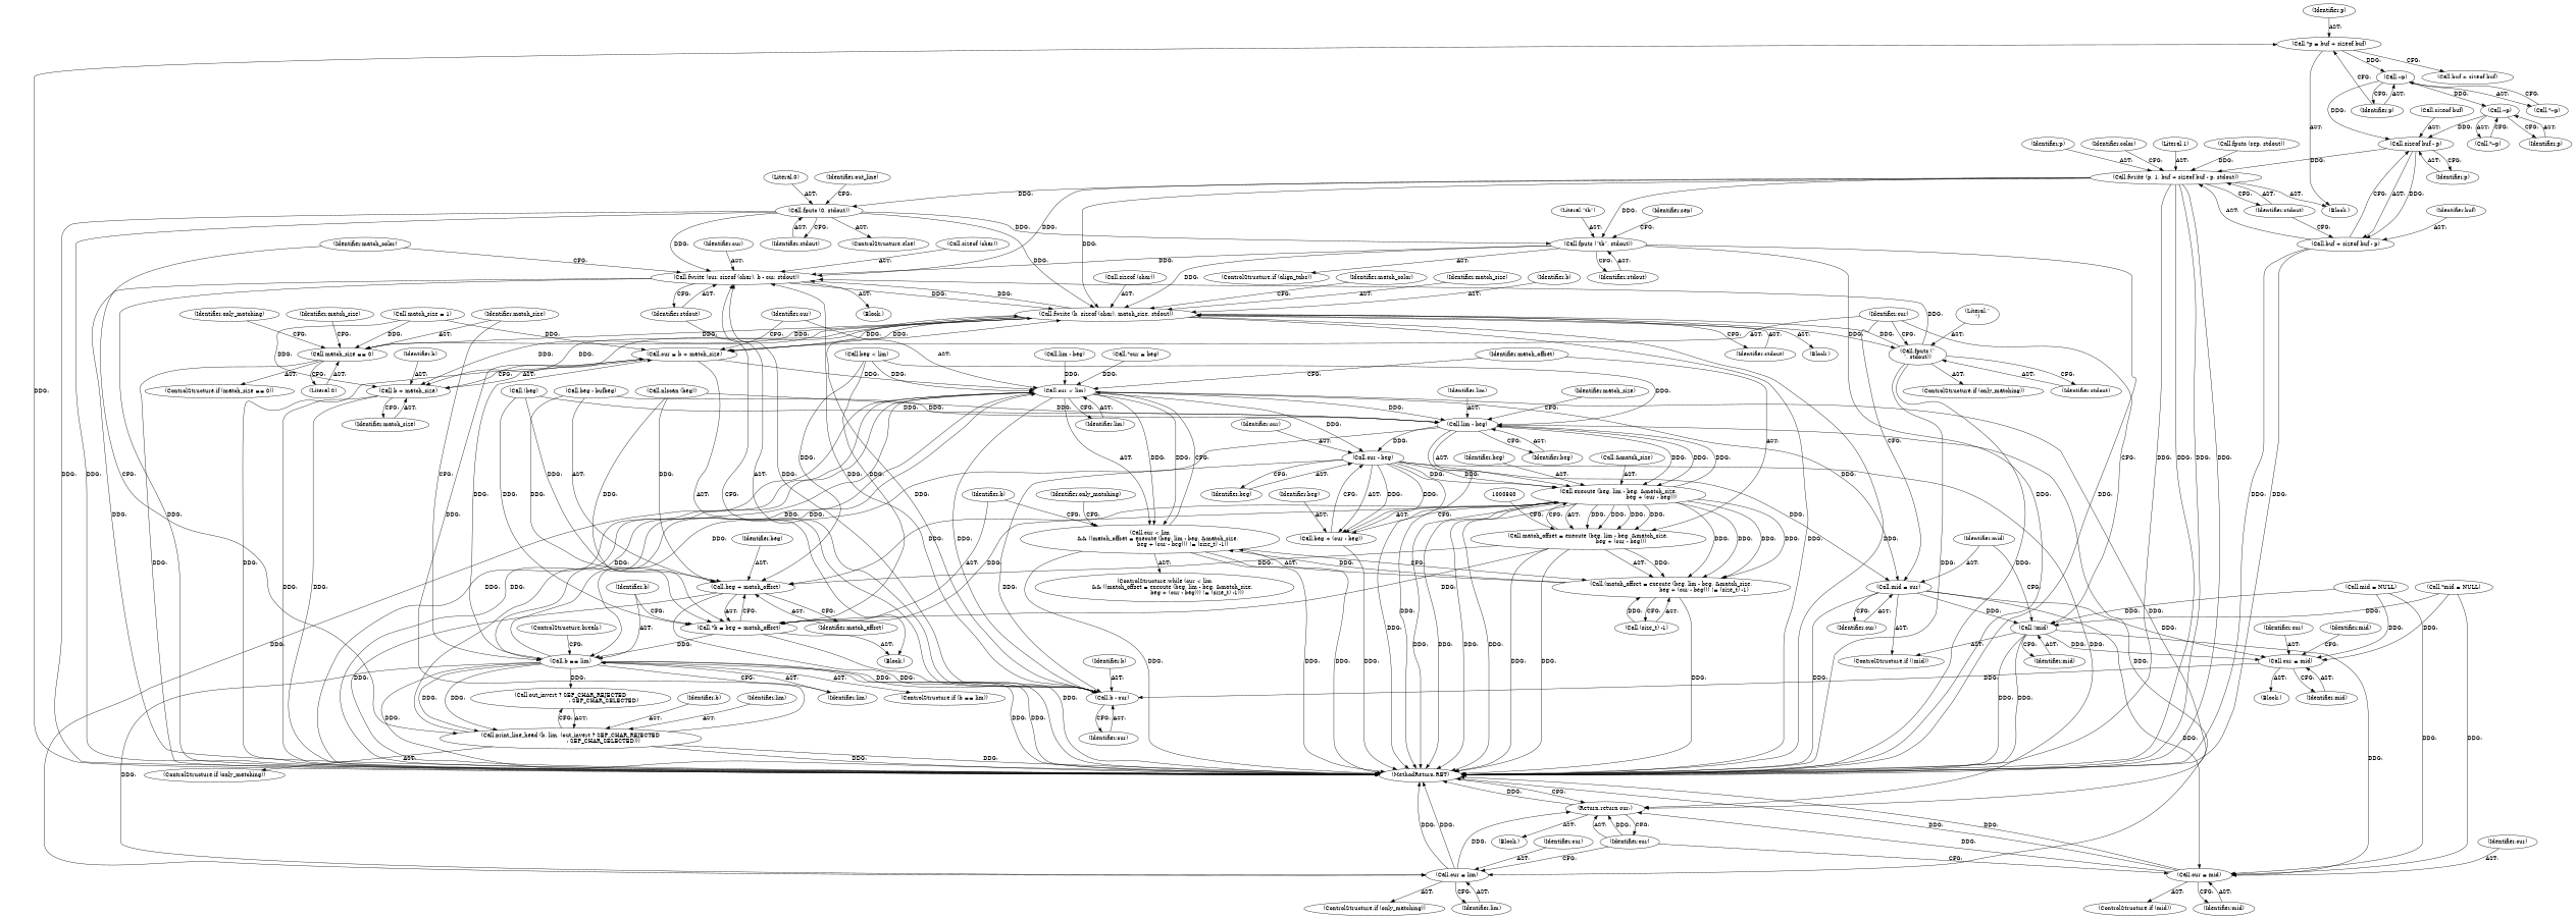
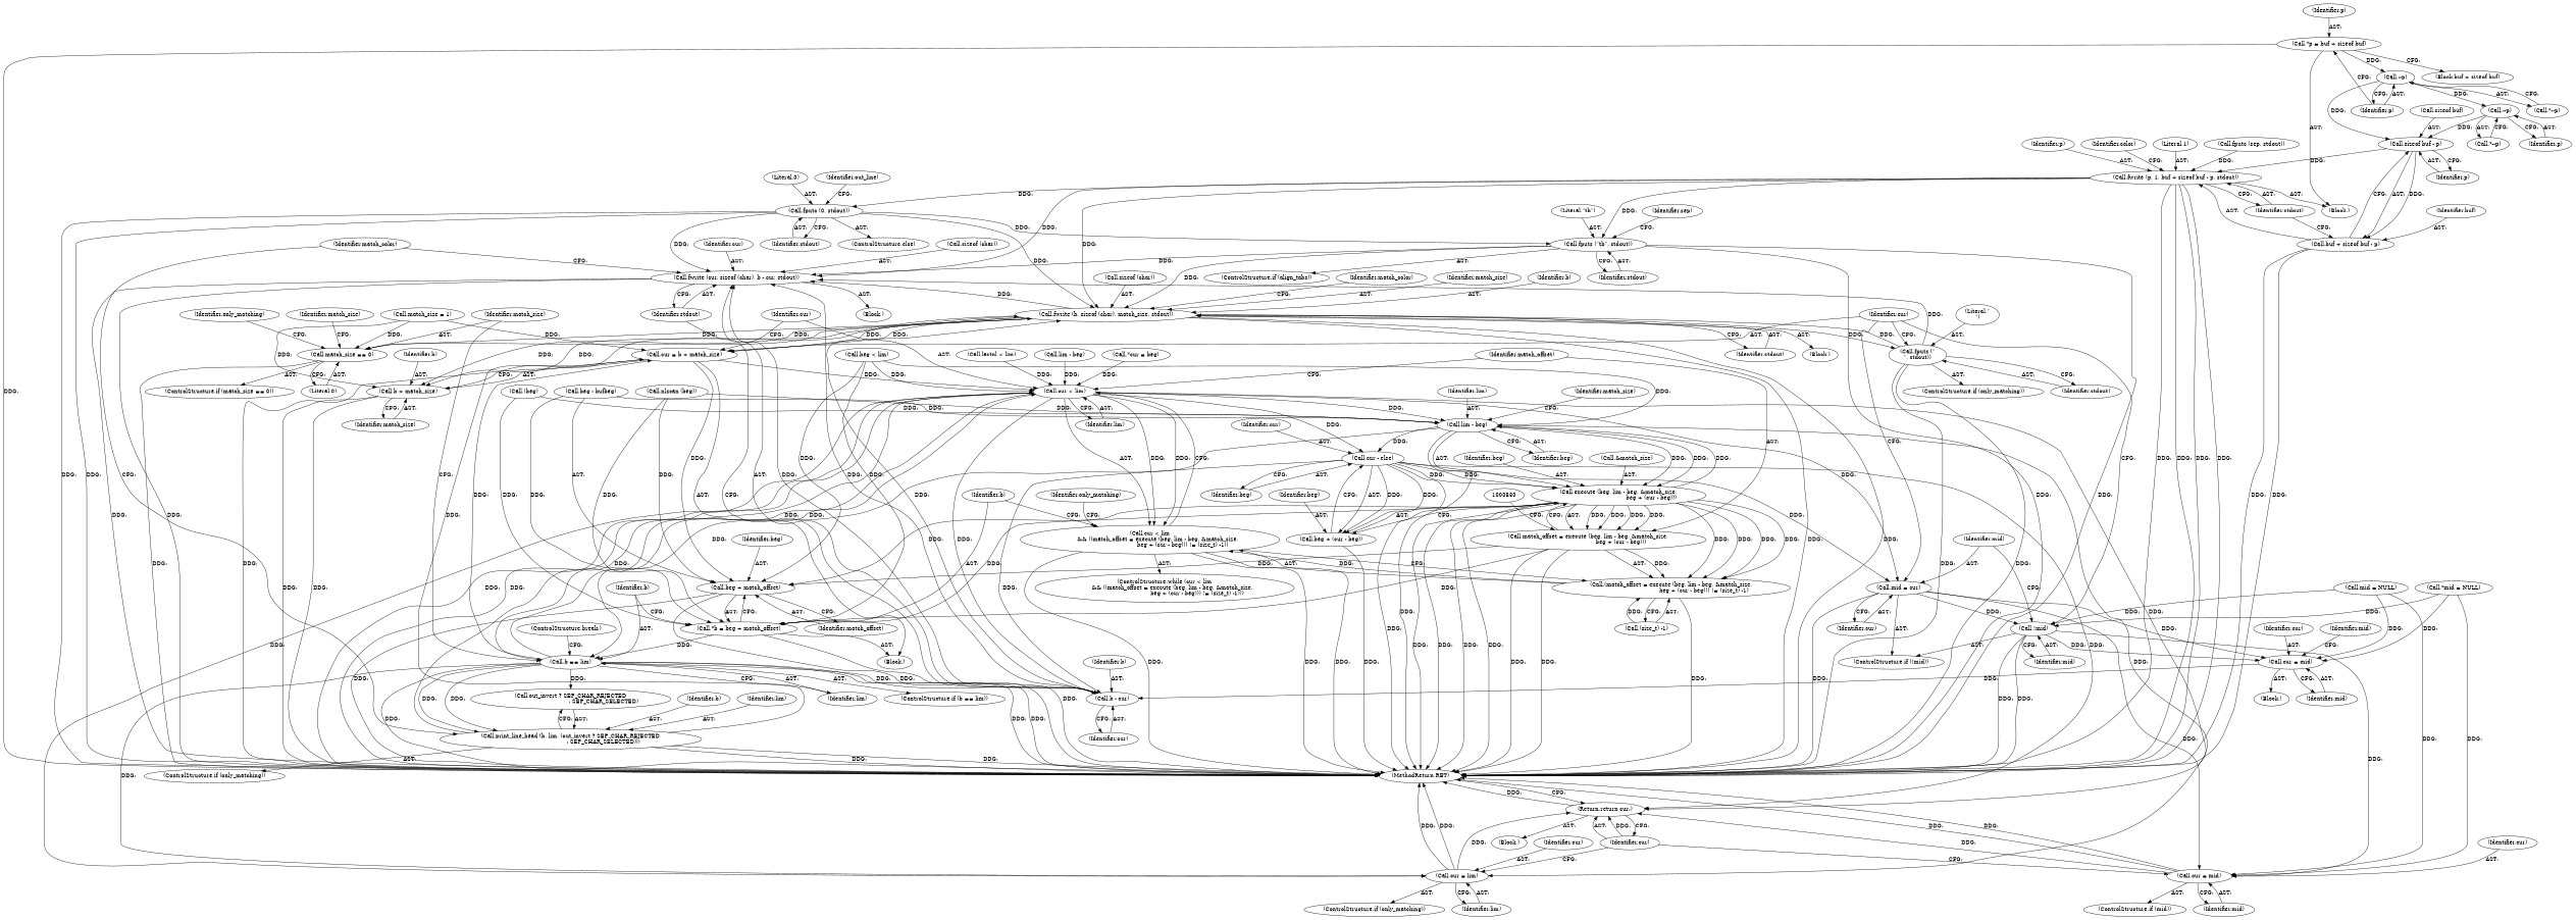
  digraph {
    n1 [label="(Call,*p = buf + sizeof buf)"]
    n2 [label="(Call,--p)"]
    n3 [label="(MethodReturn,RET)"]
-   n4 [label="(Call,buf + sizeof buf)"]
+   n4 [label="(Block,buf + sizeof buf)"]
    n5 [label="(Block,)"]
    n6 [label="(Call,--p)"]
    n7 [label="(Call,sizeof buf - p)"]
    n8 [label="(Call,*--p)"]
    n9 [label="(Identifier,p)"]
    n10 [label="(Return,return cur;)"]
    n11 [label="(Call,*--p)"]
    n12 [label="(Identifier,p)"]
    n13 [label="(Call,fwrite (p, 1, buf + sizeof buf - p, stdout))"]
    n14 [label="(Call,buf + sizeof buf - p)"]
    n15 [label="(Identifier,p)"]
    n16 [label="(Call,fputc (0, stdout))"]
    n17 [label="(Call,fputs (\"\t\b\", stdout))"]
    n18 [label="(Call,fwrite (cur, sizeof (char), b - cur, stdout))"]
    n19 [label="(Call,fwrite (b, sizeof (char), match_size, stdout))"]
    n20 [label="(Identifier,stdout)"]
    n21 [label="(Identifier,stdout)"]
    n22 [label="(ControlStructure,else)"]
    n23 [label="(ControlStructure,if (align_tabs))"]
    n24 [label="(Identifier,stdout)"]
    n25 [label="(Identifier,stdout)"]
    n26 [label="(Block,)"]
    n27 [label="(Call,match_size == 0)"]
    n28 [label="(Call,fputs (\"\n\", stdout))"]
    n29 [label="(Call,cur = b + match_size)"]
    n30 [label="(Call,b + match_size)"]
    n31 [label="(Identifier,stdout)"]
    n32 [label="(Block,)"]
    n33 [label="(Call,b - cur)"]
    n34 [label="(ControlStructure,if (match_size == 0))"]
    n35 [label="(Literal,0)"]
    n36 [label="(Identifier,stdout)"]
    n37 [label="(ControlStructure,if (only_matching))"]
    n38 [label="(Call,cur < lim)"]
    n39 [label="(Block,)"]
    n40 [label="(Identifier,match_size)"]
    n41 [label="(Call,cur < lim\n         && ((match_offset = execute (beg, lim - beg, &match_size,\n                                      beg + (cur - beg))) != (size_t) -1))"]
    n42 [label="(Call,lim - beg)"]
    n43 [label="(Call,b == lim)"]
    n44 [label="(Call,cur = lim)"]
-   n45 [label="(Call,cur - beg)"]
+   n45 [label="(Call,cur - else)"]
    n46 [label="(Call,mid = cur)"]
    n47 [label="(Identifier,lim)"]
    n48 [label="(Call,(match_offset = execute (beg, lim - beg, &match_size,\n                                      beg + (cur - beg))) != (size_t) -1)"]
    n49 [label="(ControlStructure,while (cur < lim\n         && ((match_offset = execute (beg, lim - beg, &match_size,\n                                      beg + (cur - beg))) != (size_t) -1)))"]
    n50 [label="(Call,execute (beg, lim - beg, &match_size,\n                                      beg + (cur - beg)))"]
    n51 [label="(Identifier,beg)"]
    n52 [label="(Call,print_line_head (b, lim, (out_invert ? SEP_CHAR_REJECTED\n                                      : SEP_CHAR_SELECTED)))"]
    n53 [label="(Identifier,lim)"]
    n54 [label="(ControlStructure,if (b == lim))"]
    n55 [label="(Call,out_invert ? SEP_CHAR_REJECTED\n                                      : SEP_CHAR_SELECTED)"]
    n56 [label="(Identifier,cur)"]
    n57 [label="(ControlStructure,if (only_matching))"]
    n58 [label="(Identifier,lim)"]
    n59 [label="(Block,)"]
    n60 [label="(Identifier,cur)"]
    n61 [label="(Call,beg + (cur - beg))"]
    n62 [label="(Identifier,beg)"]
    n63 [label="(Call,!mid)"]
    n64 [label="(Call,cur = mid)"]
    n65 [label="(Call,cur = mid)"]
    n66 [label="(Identifier,cur)"]
    n67 [label="(ControlStructure,if (!mid))"]
    n68 [label="(Call,(size_t) -1)"]
    n69 [label="(Call,match_offset = execute (beg, lim - beg, &match_size,\n                                      beg + (cur - beg)))"]
    n70 [label="(Call,*b = beg + match_offset)"]
    n71 [label="(Call,beg + match_offset)"]
    n72 [label="(Identifier,match_offset)"]
    n73 [label="(ControlStructure,if (only_matching))"]
    n74 [label="(Identifier,mid)"]
    n75 [label="(Block,)"]
    n76 [label="(Identifier,mid)"]
    n77 [label="(ControlStructure,if (mid))"]
    n78 [label="(Identifier,mid)"]
    n79 [label="(Identifier,cur)"]
    n80 [label="(Call,!beg)"]
    n81 [label="(Literal,\"\n\")"]
    n82 [label="(Identifier,color)"]
    n83 [label="(Identifier,sep)"]
    n84 [label="(Identifier,p)"]
    n85 [label="(Call,*mid = NULL)"]
    n86 [label="(Identifier,match_size)"]
    n87 [label="(Identifier,buf)"]
    n88 [label="(Identifier,beg)"]
    n89 [label="(Call,sizeof (char))"]
    n90 [label="(Identifier,beg)"]
    n91 [label="(Identifier,match_color)"]
    n92 [label="(Identifier,cur)"]
    n93 [label="(Literal,\"\t\b\")"]
    n94 [label="(Identifier,beg)"]
    n95 [label="(Identifier,match_color)"]
    n96 [label="(Identifier,mid)"]
+   n97 [label="(Call,lastnl < lim)"]
    n98 [label="(Call,lim - beg)"]
    n99 [label="(Identifier,only_matching)"]
    n100 [label="(Identifier,cur)"]
    n101 [label="(Call,match_size = 1)"]
    n102 [label="(Identifier,match_size)"]
    n103 [label="(Identifier,lim)"]
    n104 [label="(Identifier,b)"]
    n105 [label="(Identifier,match_size)"]
    n106 [label="(Identifier,cur)"]
    n107 [label="(Call,*cur = beg)"]
    n108 [label="(Identifier,match_size)"]
    n109 [label="(Identifier,only_matching)"]
    n110 [label="(Call,beg - bufbeg)"]
    n111 [label="(Call,beg < lim)"]
    n112 [label="(Identifier,mid)"]
    n113 [label="(Identifier,b)"]
    n114 [label="(Identifier,out_line)"]
    n115 [label="(Literal,0)"]
    n116 [label="(ControlStructure,break;)"]
    n117 [label="(Identifier,cur)"]
    n118 [label="(Identifier,b)"]
    n119 [label="(Identifier,b)"]
    n120 [label="(Identifier,match_offset)"]
    n121 [label="(Literal,1)"]
    n122 [label="(Call,fputc (sep, stdout))"]
    n123 [label="(Identifier,p)"]
    n124 [label="(Call,mid = NULL)"]
    n125 [label="(Call,nlscan (beg))"]
    n126 [label="(Call,&match_size)"]
    n127 [label="(Identifier,cur)"]
    n128 [label="(Identifier,b)"]
    n129 [label="(Identifier,lim)"]
    n130 [label="(Call,sizeof (char))"]
    n131 [label="(Identifier,b)"]
    n132 [label="(Identifier,cur)"]
    n133 [label="(Call,sizeof buf)"]
    1000830
    n1 -> n2 [label="DDG: "]
-   n3 -> n1 [label="DDG: "]
+   n1 -> n3 [label="DDG: "]
    n1 -> n4 [label="CFG: "]
    n1 -> n5 [label="AST: "]
    n2 -> n6 [label="DDG: "]
    n2 -> n7 [label="DDG: "]
    n2 -> n8 [label="AST: "]
    n2 -> n9 [label="CFG: "]
    n3 -> n10 [label="CFG: "]
    n6 -> n7 [label="DDG: "]
    n6 -> n11 [label="AST: "]
    n6 -> n12 [label="CFG: "]
    n7 -> n13 [label="DDG: "]
    n7 -> n14 [label="AST: "]
    n7 -> n14 [label="DDG: "]
    n7 -> n15 [label="CFG: "]
    n8 -> n2 [label="CFG: "]
    n9 -> n1 [label="CFG: "]
    n9 -> n2 [label="AST: "]
    n10 -> n3 [label="DDG: "]
    n10 -> n59 [label="AST: "]
    n10 -> n60 [label="CFG: "]
    n11 -> n6 [label="CFG: "]
    n12 -> n6 [label="AST: "]
    n13 -> n3 [label="DDG: "]
    n13 -> n3 [label="DDG: "]
    n13 -> n3 [label="DDG: "]
    n13 -> n3 [label="DDG: "]
    n13 -> n5 [label="AST: "]
    n13 -> n16 [label="DDG: "]
    n13 -> n17 [label="DDG: "]
    n13 -> n18 [label="DDG: "]
    n13 -> n19 [label="DDG: "]
    n13 -> n20 [label="CFG: "]
    n14 -> n3 [label="DDG: "]
    n14 -> n3 [label="DDG: "]
    n14 -> n7 [label="CFG: "]
    n14 -> n13 [label="AST: "]
    n15 -> n7 [label="AST: "]
    n16 -> n3 [label="DDG: "]
    n16 -> n3 [label="DDG: "]
    n16 -> n17 [label="DDG: "]
    n16 -> n18 [label="DDG: "]
    n16 -> n19 [label="DDG: "]
    n16 -> n21 [label="CFG: "]
    n16 -> n22 [label="AST: "]
    n17 -> n3 [label="DDG: "]
    n17 -> n3 [label="DDG: "]
    n17 -> n18 [label="DDG: "]
    n17 -> n19 [label="DDG: "]
    n17 -> n23 [label="AST: "]
    n17 -> n24 [label="CFG: "]
    n18 -> n3 [label="DDG: "]
    n18 -> n3 [label="DDG: "]
-   n18 -> n19 [label="DDG: "]
    n18 -> n25 [label="CFG: "]
    n18 -> n26 [label="AST: "]
    n19 -> n3 [label="DDG: "]
    n19 -> n3 [label="DDG: "]
    n19 -> n18 [label="DDG: "]
    n19 -> n27 [label="DDG: "]
    n19 -> n28 [label="DDG: "]
    n19 -> n29 [label="DDG: "]
    n19 -> n29 [label="DDG: "]
    n19 -> n30 [label="DDG: "]
    n19 -> n30 [label="DDG: "]
    n19 -> n31 [label="CFG: "]
    n19 -> n32 [label="AST: "]
    n20 -> n13 [label="AST: "]
    n20 -> n14 [label="CFG: "]
    n21 -> n16 [label="AST: "]
    n24 -> n17 [label="AST: "]
    n25 -> n18 [label="AST: "]
    n25 -> n33 [label="CFG: "]
    n27 -> n3 [label="DDG: "]
    n27 -> n19 [label="DDG: "]
    n27 -> n34 [label="AST: "]
    n27 -> n35 [label="CFG: "]
    n28 -> n3 [label="DDG: "]
    n28 -> n3 [label="DDG: "]
    n28 -> n18 [label="DDG: "]
    n28 -> n19 [label="DDG: "]
    n28 -> n36 [label="CFG: "]
    n28 -> n37 [label="AST: "]
    n29 -> n3 [label="DDG: "]
    n29 -> n30 [label="CFG: "]
    n29 -> n38 [label="DDG: "]
    n29 -> n39 [label="AST: "]
    n30 -> n3 [label="DDG: "]
    n30 -> n3 [label="DDG: "]
    n30 -> n29 [label="AST: "]
    n30 -> n40 [label="CFG: "]
    n31 -> n19 [label="AST: "]
    n33 -> n18 [label="AST: "]
    n33 -> n18 [label="DDG: "]
    n33 -> n18 [label="DDG: "]
    n33 -> n19 [label="DDG: "]
    n33 -> n56 [label="CFG: "]
    n35 -> n27 [label="AST: "]
    n36 -> n28 [label="AST: "]
    n38 -> n3 [label="DDG: "]
    n38 -> n3 [label="DDG: "]
    n38 -> n10 [label="DDG: "]
    n38 -> n33 [label="DDG: "]
    n38 -> n41 [label="AST: "]
    n38 -> n41 [label="DDG: "]
    n38 -> n41 [label="DDG: "]
    n38 -> n42 [label="DDG: "]
    n38 -> n43 [label="DDG: "]
    n38 -> n44 [label="DDG: "]
    n38 -> n45 [label="DDG: "]
    n38 -> n46 [label="DDG: "]
    n38 -> n47 [label="CFG: "]
    n40 -> n30 [label="AST: "]
    n41 -> n3 [label="DDG: "]
    n41 -> n3 [label="DDG: "]
    n41 -> n3 [label="DDG: "]
    n41 -> n38 [label="CFG: "]
    n41 -> n48 [label="CFG: "]
    n41 -> n49 [label="AST: "]
    n42 -> n3 [label="DDG: "]
    n42 -> n43 [label="DDG: "]
    n42 -> n44 [label="DDG: "]
    n42 -> n45 [label="DDG: "]
    n42 -> n50 [label="AST: "]
    n42 -> n50 [label="DDG: "]
    n42 -> n50 [label="DDG: "]
    n42 -> n51 [label="CFG: "]
    n43 -> n3 [label="DDG: "]
    n43 -> n3 [label="DDG: "]
    n43 -> n3 [label="DDG: "]
    n43 -> n29 [label="DDG: "]
    n43 -> n33 [label="DDG: "]
    n43 -> n38 [label="DDG: "]
    n43 -> n44 [label="DDG: "]
    n43 -> n52 [label="DDG: "]
    n43 -> n52 [label="DDG: "]
    n43 -> n53 [label="CFG: "]
    n43 -> n54 [label="AST: "]
    n43 -> n55 [label="DDG: "]
    n44 -> n3 [label="DDG: "]
    n44 -> n3 [label="DDG: "]
    n44 -> n10 [label="DDG: "]
    n44 -> n57 [label="AST: "]
    n44 -> n58 [label="CFG: "]
    n45 -> n3 [label="DDG: "]
    n45 -> n10 [label="DDG: "]
    n45 -> n33 [label="DDG: "]
    n45 -> n46 [label="DDG: "]
    n45 -> n50 [label="DDG: "]
    n45 -> n50 [label="DDG: "]
    n45 -> n61 [label="AST: "]
    n45 -> n61 [label="DDG: "]
    n45 -> n61 [label="DDG: "]
    n45 -> n62 [label="CFG: "]
    n46 -> n3 [label="DDG: "]
    n46 -> n63 [label="DDG: "]
    n46 -> n64 [label="DDG: "]
    n46 -> n65 [label="DDG: "]
    n46 -> n66 [label="CFG: "]
    n46 -> n67 [label="AST: "]
    n47 -> n38 [label="AST: "]
    n48 -> n3 [label="DDG: "]
    n48 -> n41 [label="AST: "]
    n48 -> n41 [label="DDG: "]
    n48 -> n68 [label="CFG: "]
    n50 -> n3 [label="DDG: "]
    n50 -> n3 [label="DDG: "]
    n50 -> n3 [label="DDG: "]
    n50 -> n3 [label="DDG: "]
    n50 -> n42 [label="DDG: "]
    n50 -> n48 [label="DDG: "]
    n50 -> n48 [label="DDG: "]
    n50 -> n48 [label="DDG: "]
    n50 -> n48 [label="DDG: "]
    n50 -> n61 [label="CFG: "]
    n50 -> n69 [label="AST: "]
    n50 -> n69 [label="DDG: "]
    n50 -> n69 [label="DDG: "]
    n50 -> n69 [label="DDG: "]
    n50 -> n69 [label="DDG: "]
    n50 -> n70 [label="DDG: "]
    n50 -> n71 [label="DDG: "]
    n51 -> n42 [label="AST: "]
    n52 -> n3 [label="DDG: "]
    n52 -> n3 [label="DDG: "]
    n52 -> n19 [label="DDG: "]
    n52 -> n38 [label="DDG: "]
    n52 -> n55 [label="CFG: "]
    n52 -> n73 [label="AST: "]
    n53 -> n43 [label="AST: "]
    n55 -> n52 [label="AST: "]
    n56 -> n33 [label="AST: "]
    n58 -> n44 [label="AST: "]
    n60 -> n10 [label="AST: "]
    n60 -> n10 [label="DDG: "]
    n60 -> n44 [label="CFG: "]
    n60 -> n65 [label="CFG: "]
    n61 -> n3 [label="DDG: "]
    n61 -> n45 [label="CFG: "]
    n61 -> n50 [label="AST: "]
    n62 -> n45 [label="AST: "]
    n63 -> n3 [label="DDG: "]
    n63 -> n3 [label="DDG: "]
    n63 -> n64 [label="DDG: "]
    n63 -> n65 [label="DDG: "]
    n63 -> n67 [label="AST: "]
    n63 -> n74 [label="CFG: "]
    n64 -> n33 [label="DDG: "]
    n64 -> n75 [label="AST: "]
    n64 -> n76 [label="CFG: "]
    n65 -> n3 [label="DDG: "]
    n65 -> n3 [label="DDG: "]
    n65 -> n10 [label="DDG: "]
    n65 -> n77 [label="AST: "]
    n65 -> n78 [label="CFG: "]
    n66 -> n46 [label="AST: "]
    n68 -> n48 [label="AST: "]
    n68 -> n48 [label="DDG: "]
    n69 -> n3 [label="DDG: "]
    n69 -> n3 [label="DDG: "]
    n69 -> n48 [label="AST: "]
    n69 -> n48 [label="DDG: "]
    n69 -> n50 [label="CFG: "]
    n69 -> n70 [label="DDG: "]
    n69 -> n71 [label="DDG: "]
    n70 -> n3 [label="DDG: "]
    n70 -> n39 [label="AST: "]
    n70 -> n43 [label="DDG: "]
    n70 -> n71 [label="CFG: "]
    n71 -> n3 [label="DDG: "]
    n71 -> n3 [label="DDG: "]
    n71 -> n70 [label="AST: "]
    n71 -> n72 [label="CFG: "]
    n72 -> n71 [label="AST: "]
    n74 -> n63 [label="AST: "]
    n76 -> n64 [label="AST: "]
    n78 -> n65 [label="AST: "]
    n79 -> n28 [label="CFG: "]
    n79 -> n29 [label="AST: "]
    n79 -> n46 [label="CFG: "]
    n79 -> n63 [label="CFG: "]
    n80 -> n42 [label="DDG: "]
    n80 -> n70 [label="DDG: "]
-   n80 -> n71 [label="DDG: "]
+   n29 -> n71 [label="DDG: "]
    n81 -> n28 [label="AST: "]
    n82 -> n13 [label="CFG: "]
    n83 -> n17 [label="CFG: "]
    n84 -> n1 [label="AST: "]
    n85 -> n63 [label="DDG: "]
    n85 -> n64 [label="DDG: "]
    n85 -> n65 [label="DDG: "]
    n86 -> n42 [label="CFG: "]
    n87 -> n14 [label="AST: "]
    n88 -> n71 [label="AST: "]
    n89 -> n19 [label="AST: "]
    n90 -> n50 [label="AST: "]
    n91 -> n19 [label="CFG: "]
    n92 -> n18 [label="AST: "]
    n93 -> n17 [label="AST: "]
    n94 -> n61 [label="AST: "]
    n95 -> n18 [label="CFG: "]
    n95 -> n52 [label="CFG: "]
    n96 -> n64 [label="CFG: "]
+   n97 -> n38 [label="DDG: "]
    n98 -> n38 [label="DDG: "]
    n99 -> n41 [label="CFG: "]
    n100 -> n65 [label="AST: "]
    n101 -> n27 [label="DDG: "]
    n101 -> n29 [label="DDG: "]
    n101 -> n30 [label="DDG: "]
    n102 -> n27 [label="AST: "]
    n102 -> n43 [label="CFG: "]
    n103 -> n42 [label="AST: "]
    n104 -> n52 [label="AST: "]
    n105 -> n27 [label="CFG: "]
    n106 -> n44 [label="AST: "]
    n107 -> n38 [label="DDG: "]
    n108 -> n19 [label="AST: "]
    n109 -> n27 [label="CFG: "]
    n110 -> n42 [label="DDG: "]
    n110 -> n70 [label="DDG: "]
    n110 -> n71 [label="AST: "]
    n111 -> n38 [label="DDG: "]
    n111 -> n42 [label="DDG: "]
    n111 -> n70 [label="DDG: "]
    n111 -> n71 [label="DDG: "]
    n112 -> n46 [label="AST: "]
    n112 -> n63 [label="CFG: "]
    n113 -> n43 [label="AST: "]
    n113 -> n70 [label="CFG: "]
    n114 -> n16 [label="CFG: "]
    n115 -> n16 [label="AST: "]
    n116 -> n43 [label="CFG: "]
    n117 -> n45 [label="AST: "]
    n118 -> n41 [label="CFG: "]
    n118 -> n70 [label="AST: "]
    n119 -> n33 [label="AST: "]
    n120 -> n38 [label="CFG: "]
    n120 -> n69 [label="AST: "]
    n121 -> n13 [label="AST: "]
    n122 -> n13 [label="DDG: "]
    n123 -> n13 [label="AST: "]
    n124 -> n63 [label="DDG: "]
    n124 -> n64 [label="DDG: "]
    n124 -> n65 [label="DDG: "]
    n125 -> n42 [label="DDG: "]
    n125 -> n70 [label="DDG: "]
    n125 -> n71 [label="DDG: "]
    n126 -> n50 [label="AST: "]
    n127 -> n29 [label="CFG: "]
    n127 -> n38 [label="AST: "]
    n128 -> n30 [label="AST: "]
    n129 -> n52 [label="AST: "]
    n130 -> n18 [label="AST: "]
    n131 -> n19 [label="AST: "]
    n132 -> n64 [label="AST: "]
    n133 -> n7 [label="AST: "]
    1000830 -> n69 [label="CFG: "]
  }
